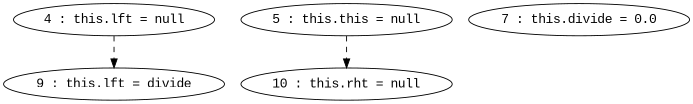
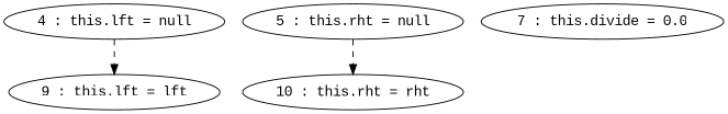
  digraph {
    fontname="Liberation Mono"
    node [fontname="Liberation Mono"]
    edge [fontname="Liberation Mono" style=dashed]
    "4 : this.lft = null"
-   "9 : this.lft = lft" [label="9 : this.lft = divide"]
-   "5 : this.rht = null" [label="5 : this.this = null"]
-   "10 : this.rht = rht" [label="10 : this.rht = null"]
+   "9 : this.lft = lft"
+   "5 : this.rht = null"
+   "10 : this.rht = rht"
    n5 [label="7 : this.divide = 0.0"]
    "4 : this.lft = null" -> "9 : this.lft = lft"
    "5 : this.rht = null" -> "10 : this.rht = rht"
  }
